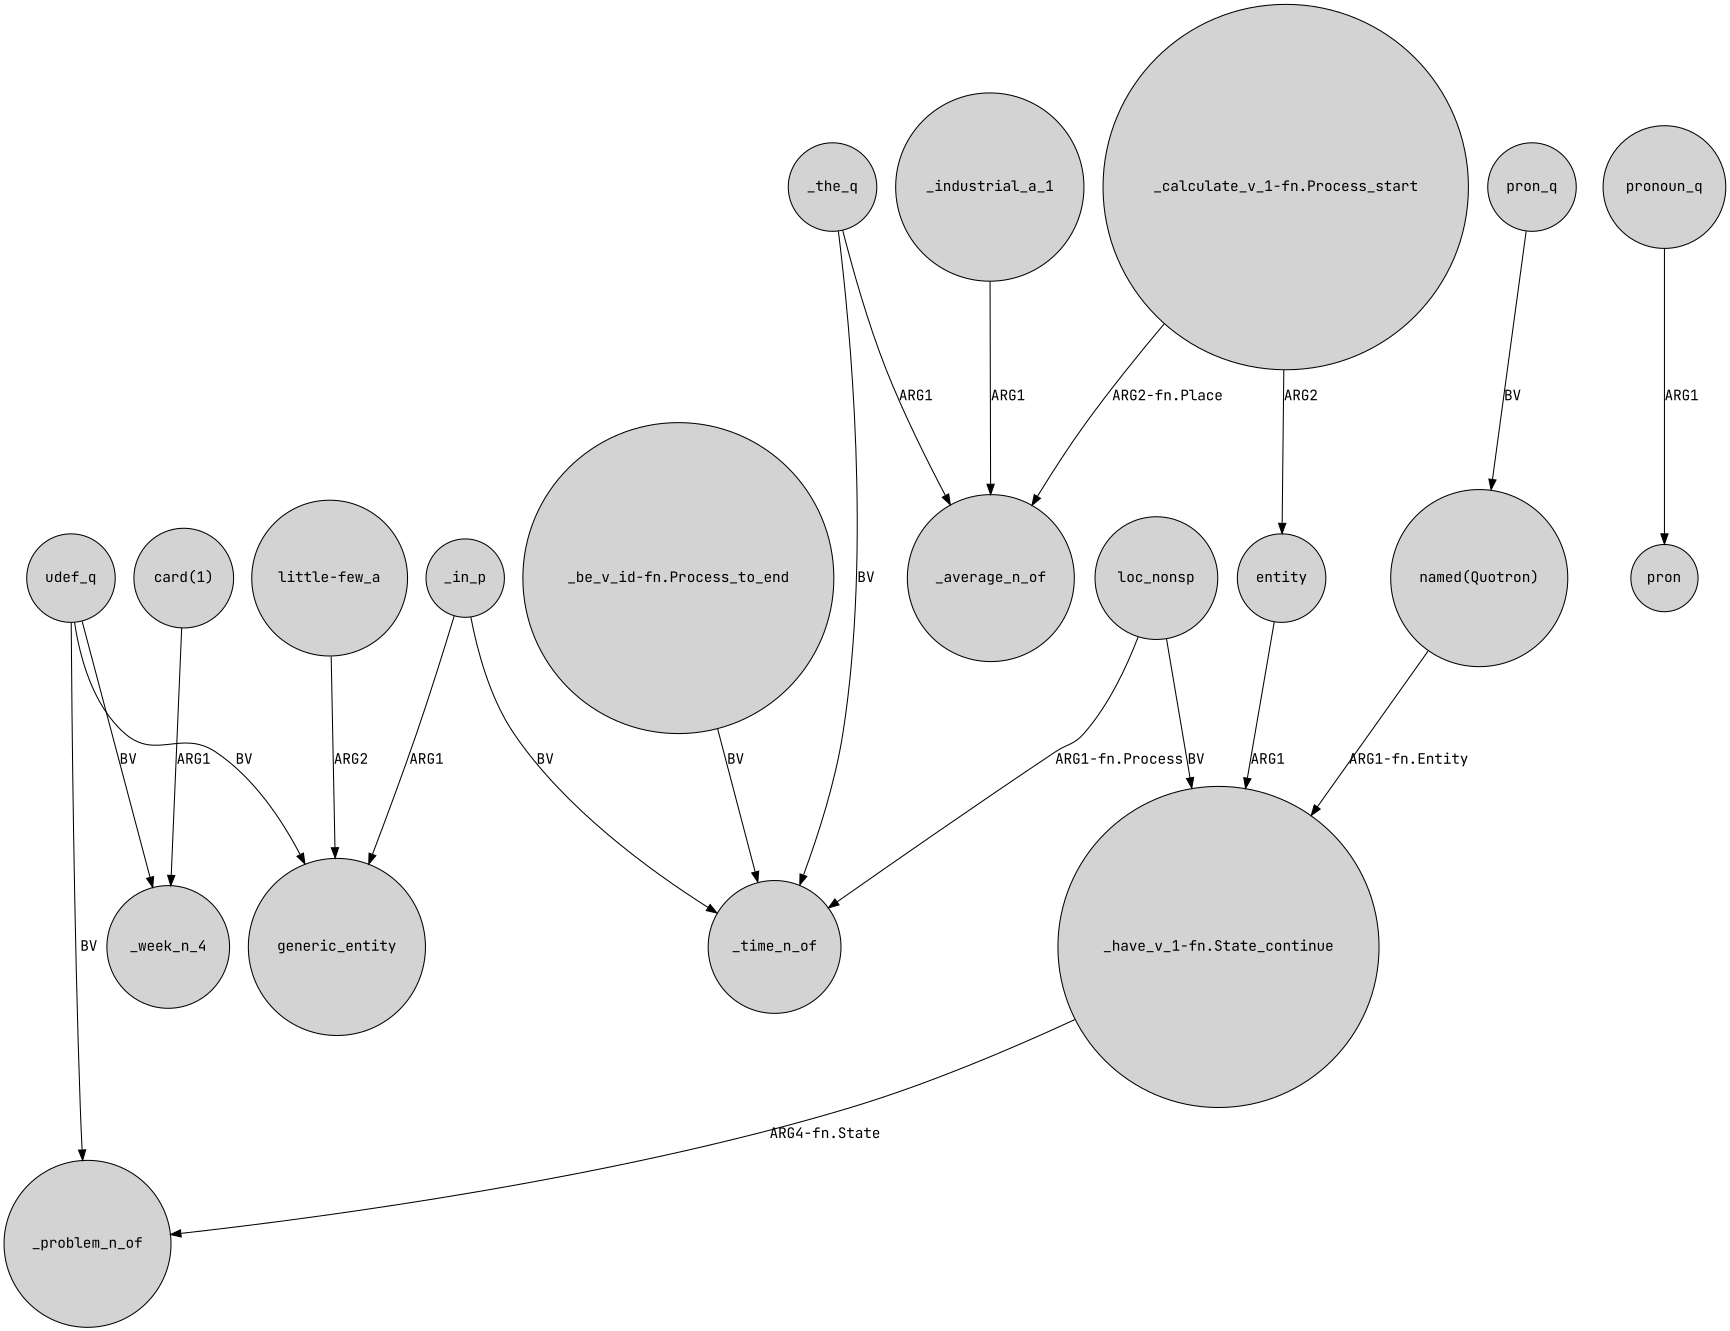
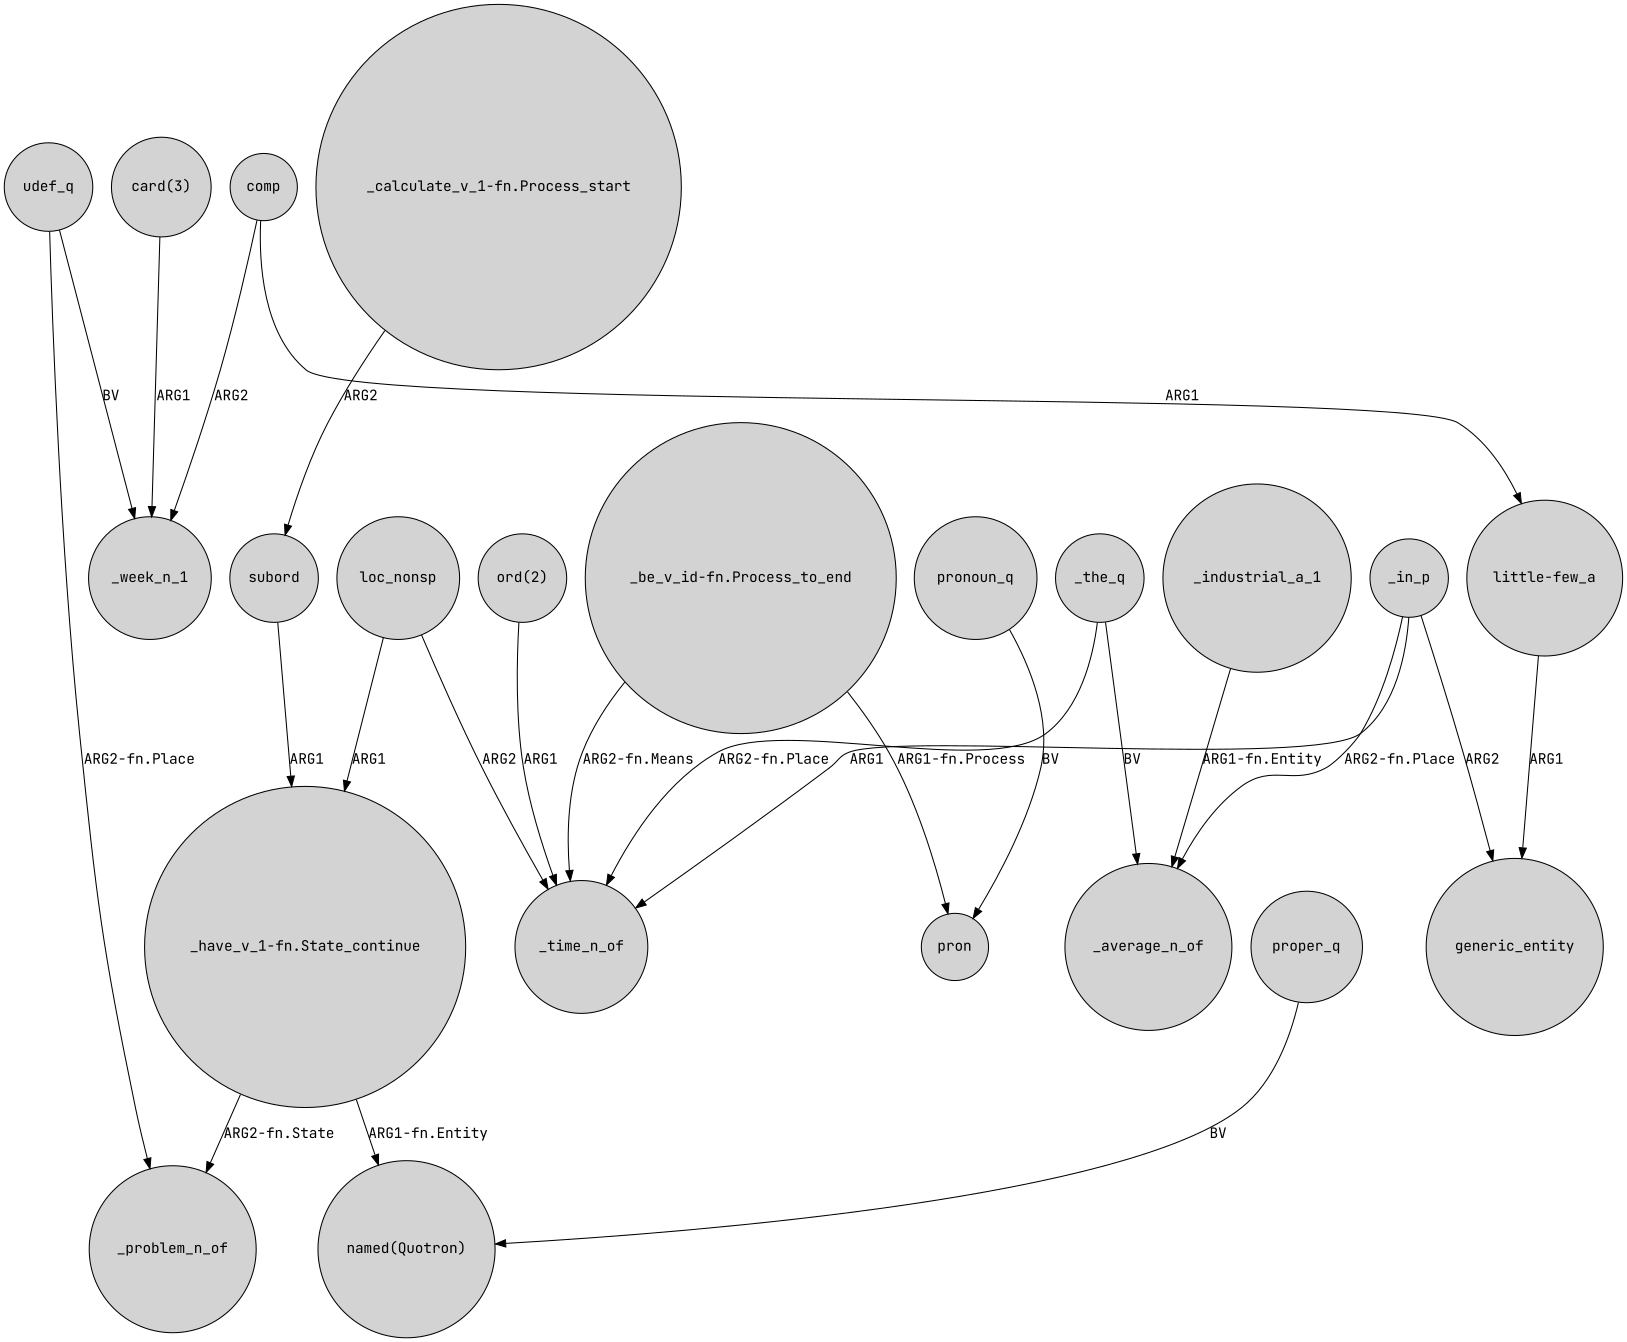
  digraph {
    fontname="JetBrains Mono"
    node [fontname="JetBrains Mono" shape=circle style=filled]
    edge [fontname="JetBrains Mono"]
-   "card(1)"
-   _week_n_1 [label=_week_n_4]
+   "card(1)" [label="card(3)"]
+   _week_n_1
+   "ord(2)"
    _time_n_of
    n5 [label="_be_v_id-fn.Process_to_end"]
    pron
    udef_q
    _problem_n_of
    generic_entity
    _the_q
    _average_n_of
+   comp
    "little-few_a"
    "_calculate_v_1-fn.Process_start"
-   subord [label=entity]
+   subord
    "_have_v_1-fn.State_continue"
    "named(Quotron)"
    pronoun_q
    _in_p
-   proper_q [label=pron_q]
+   proper_q
    loc_nonsp
    _industrial_a_1
    "card(1)" -> _week_n_1 [label=ARG1]
-   n5 -> _time_n_of [label=BV]
+   "ord(2)" -> _time_n_of [label=ARG1]
+   n5 -> _time_n_of [label="ARG2-fn.Means"]
+   n5 -> pron [label="ARG1-fn.Process"]
    udef_q -> _week_n_1 [label=BV]
-   udef_q -> _problem_n_of [label=BV]
-   udef_q -> generic_entity [label=BV]
-   _the_q -> _time_n_of [label=BV]
-   _the_q -> _average_n_of [label=ARG1]
-   "little-few_a" -> generic_entity [label=ARG2]
-   "_calculate_v_1-fn.Process_start" -> _average_n_of [label="ARG2-fn.Place"]
+   udef_q -> _problem_n_of [label="ARG2-fn.Place"]
+   _the_q -> _time_n_of [label="ARG2-fn.Place"]
+   _the_q -> _average_n_of [label=BV]
+   comp -> _week_n_1 [label=ARG2]
+   comp -> "little-few_a" [label=ARG1]
+   "little-few_a" -> generic_entity [label=ARG1]
+   _in_p -> _average_n_of [label="ARG2-fn.Place"]
    "_calculate_v_1-fn.Process_start" -> subord [label=ARG2]
    subord -> "_have_v_1-fn.State_continue" [label=ARG1]
-   "_have_v_1-fn.State_continue" -> _problem_n_of [label="ARG4-fn.State"]
-   "named(Quotron)" -> "_have_v_1-fn.State_continue" [label="ARG1-fn.Entity"]
-   pronoun_q -> pron [label=ARG1]
-   _in_p -> _time_n_of [label=BV]
-   _in_p -> generic_entity [label=ARG1]
+   "_have_v_1-fn.State_continue" -> _problem_n_of [label="ARG2-fn.State"]
+   "_have_v_1-fn.State_continue" -> "named(Quotron)" [label="ARG1-fn.Entity"]
+   pronoun_q -> pron [label=BV]
+   _in_p -> _time_n_of [label=ARG1]
+   _in_p -> generic_entity [label=ARG2]
    proper_q -> "named(Quotron)" [label=BV]
-   loc_nonsp -> _time_n_of [label="ARG1-fn.Process"]
-   loc_nonsp -> "_have_v_1-fn.State_continue" [label=BV]
-   _industrial_a_1 -> _average_n_of [label=ARG1]
+   loc_nonsp -> _time_n_of [label=ARG2]
+   loc_nonsp -> "_have_v_1-fn.State_continue" [label=ARG1]
+   _industrial_a_1 -> _average_n_of [label="ARG1-fn.Entity"]
  }
